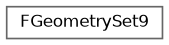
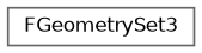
  digraph {
    rankdir=LR
-   n1 [color=grey40 fillcolor=white fontname=Helvetica fontsize=10 height=0.2 label=FGeometrySet9 shape=box style=filled width=0.4]
+   n1 [color=grey40 fillcolor=white fontname=Helvetica fontsize=10 height=0.2 label=FGeometrySet3 shape=box style=filled width=0.4]
  }
